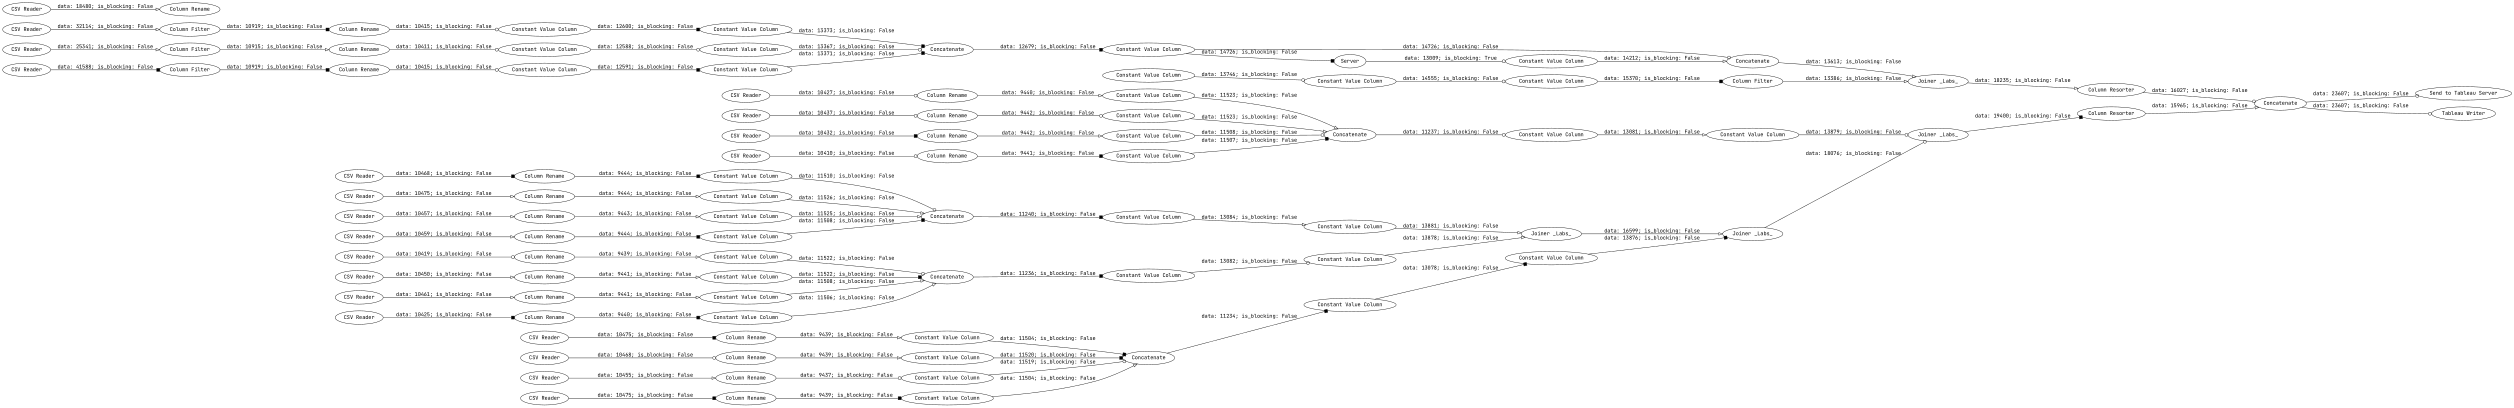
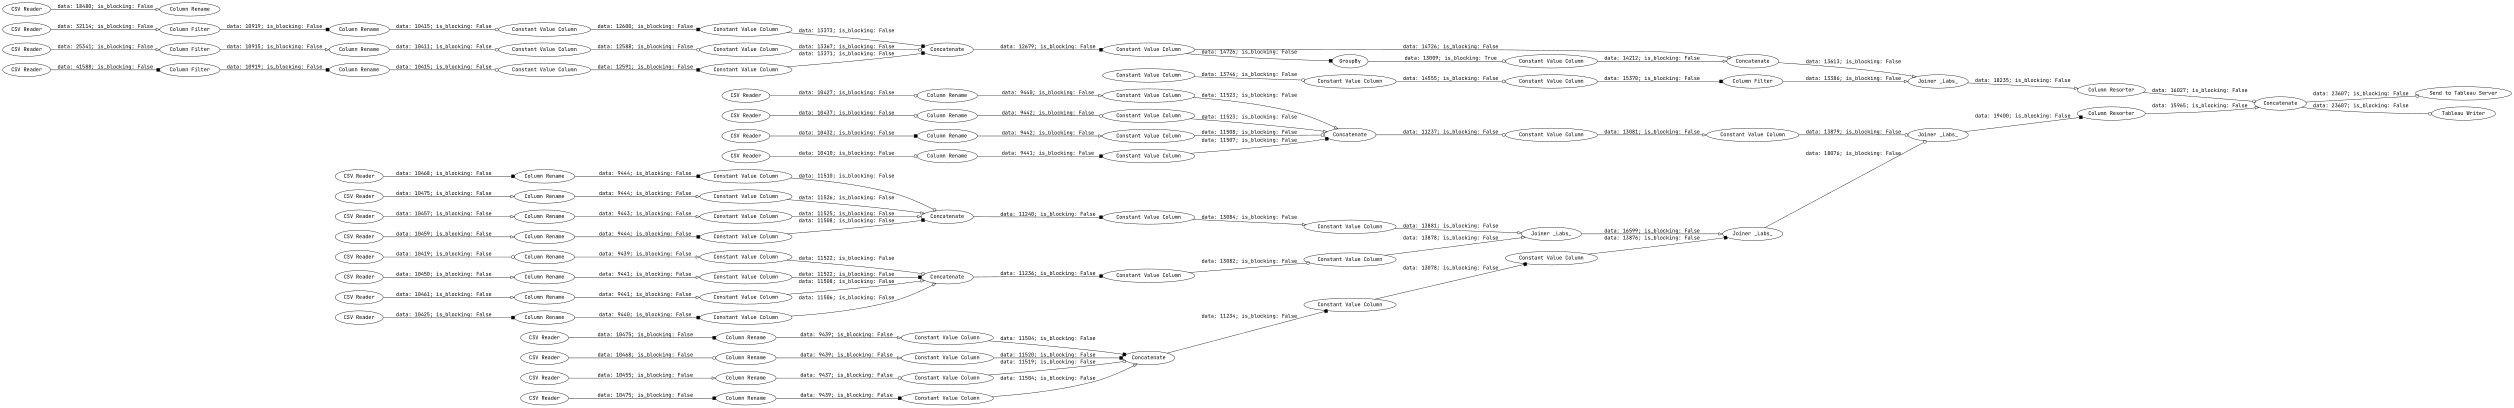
  digraph {
    fontname="JetBrains Mono"
    rankdir=LR
    node [fontname="JetBrains Mono"]
    edge [arrowhead=onormal fontname="JetBrains Mono"]
    n1 [label=Concatenate]
    n2 [label="Constant Value Column"]
    n3 [label="Constant Value Column"]
    n4 [label="Constant Value Column"]
    n5 [label="Constant Value Column"]
    n6 [label="Constant Value Column"]
    n7 [label="Constant Value Column"]
    n8 [label="Constant Value Column"]
    n9 [label=Concatenate]
    n10 [label="CSV Reader"]
    n11 [label="Column Rename"]
    n12 [label="Constant Value Column"]
    n13 [label="Constant Value Column"]
    n14 [label="Constant Value Column"]
    n15 [label="Joiner _Labs_"]
    n16 [label="Column Rename"]
    n17 [label="Constant Value Column"]
    n18 [label="CSV Reader"]
    n19 [label="Column Rename"]
    n20 [label="Constant Value Column"]
    n21 [label="CSV Reader"]
    n22 [label="Column Rename"]
    n23 [label="Constant Value Column"]
    n24 [label="Column Resorter"]
    n25 [label=Concatenate]
    n26 [label="Send to Tableau Server"]
    n27 [label="Tableau Writer"]
    n28 [label="Constant Value Column"]
    n29 [label=Concatenate]
    n30 [label="Constant Value Column"]
    n31 [label="Constant Value Column"]
    n32 [label=Concatenate]
    n33 [label="Constant Value Column"]
    n34 [label="Constant Value Column"]
    n35 [label="Constant Value Column"]
    n36 [label=Concatenate]
    n37 [label="Joiner _Labs_"]
    n38 [label="Constant Value Column"]
-   n39 [label=Server]
+   n39 [label=GroupBy]
    n40 [label="Constant Value Column"]
    n41 [label="Column Filter"]
    n42 [label="Column Rename"]
    n43 [label="Constant Value Column"]
    n44 [label="Column Rename"]
    n45 [label="Constant Value Column"]
    n46 [label="Joiner _Labs_"]
    n47 [label="Joiner _Labs_"]
    n48 [label="Column Filter"]
    n49 [label="Column Rename"]
    n50 [label="Constant Value Column"]
    n51 [label="CSV Reader"]
    n52 [label="Column Rename"]
    n53 [label="Constant Value Column"]
    n54 [label="CSV Reader"]
    n55 [label="Column Rename"]
    n56 [label="Constant Value Column"]
    n57 [label="Constant Value Column"]
    n58 [label="CSV Reader"]
    n59 [label="Column Resorter"]
    n60 [label="Constant Value Column"]
    n61 [label="CSV Reader"]
    n62 [label="CSV Reader"]
    n63 [label="Column Filter"]
    n64 [label="Column Rename"]
    n65 [label="Column Rename"]
    n66 [label=Concatenate]
    n67 [label="CSV Reader"]
    n68 [label="Column Rename"]
    n69 [label="Constant Value Column"]
    n70 [label="Column Filter"]
    n71 [label="Column Rename"]
    n72 [label="Constant Value Column"]
    n73 [label="CSV Reader"]
    n74 [label="Column Rename"]
    n75 [label="Column Rename"]
    n76 [label="Constant Value Column"]
    n77 [label="CSV Reader"]
    n78 [label="Column Rename"]
    n79 [label="Constant Value Column"]
    n80 [label="CSV Reader"]
    n81 [label="Column Rename"]
    n82 [label="Constant Value Column"]
    n83 [label="CSV Reader"]
    n84 [label="Column Rename"]
    n85 [label="Constant Value Column"]
    n86 [label="Column Rename"]
    n87 [label="CSV Reader"]
    n88 [label="CSV Reader"]
    n89 [label="CSV Reader"]
    n90 [label="CSV Reader"]
    n91 [label="Column Rename"]
    n92 [label="Constant Value Column"]
    n93 [label="CSV Reader"]
    n94 [label="CSV Reader"]
    n95 [label="CSV Reader"]
    n1 -> n2 [arrowhead=box label="data: 11234; is_blocking: False"]
    n2 -> n3 [arrowhead=box label="data: 13078; is_blocking: False"]
    n3 -> n46 [arrowhead=box label="data: 13876; is_blocking: False"]
    n4 -> n5 [arrowhead=odot label="data: 13746; is_blocking: False"]
    n5 -> n6 [arrowhead=odot label="data: 14555; is_blocking: False"]
    n6 -> n70 [arrowhead=box label="data: 15370; is_blocking: False"]
    n7 -> n8 [arrowhead=box label="data: 12600; is_blocking: False"]
    n8 -> n9 [arrowhead=box label="data: 13373; is_blocking: False"]
    n9 -> n34 [arrowhead=box label="data: 12679; is_blocking: False"]
    n10 -> n11 [arrowhead=box label="data: 10475; is_blocking: False"]
    n11 -> n12 [label="data: 9439; is_blocking: False"]
    n12 -> n1 [arrowhead=box label="data: 11504; is_blocking: False"]
    n13 -> n14 [label="data: 13084; is_blocking: False"]
    n14 -> n15 [label="data: 13881; is_blocking: False"]
    n15 -> n46 [label="data: 16599; is_blocking: False"]
    n16 -> n17 [label="data: 9439; is_blocking: False"]
    n17 -> n1 [arrowhead=box label="data: 11520; is_blocking: False"]
    n18 -> n19 [arrowhead=odot label="data: 10419; is_blocking: False"]
    n19 -> n20 [label="data: 9439; is_blocking: False"]
    n20 -> n29 [arrowhead=odot label="data: 11522; is_blocking: False"]
    n21 -> n22 [label="data: 10455; is_blocking: False"]
    n22 -> n23 [arrowhead=odot label="data: 9437; is_blocking: False"]
    n23 -> n1 [arrowhead=odot label="data: 11519; is_blocking: False"]
    n24 -> n25 [arrowhead=odot label="data: 16027; is_blocking: False"]
    n25 -> n26 [arrowhead=odot label="data: 23607; is_blocking: False"]
    n25 -> n27 [arrowhead=odot label="data: 23607; is_blocking: False"]
    n28 -> n29 [arrowhead=box label="data: 11522; is_blocking: False"]
    n29 -> n30 [arrowhead=box label="data: 11236; is_blocking: False"]
    n30 -> n38 [arrowhead=odot label="data: 13082; is_blocking: False"]
    n31 -> n32 [label="data: 11523; is_blocking: False"]
    n32 -> n33 [arrowhead=odot label="data: 11237; is_blocking: False"]
    n33 -> n79 [label="data: 13081; is_blocking: False"]
    n34 -> n36 [arrowhead=odot label="data: 14726; is_blocking: False"]
    n34 -> n39 [arrowhead=box label="data: 14726; is_blocking: False"]
    n35 -> n1 [label="data: 11504; is_blocking: False"]
    n36 -> n37 [label="data: 13613; is_blocking: False"]
    n37 -> n24 [label="data: 18235; is_blocking: False"]
    n38 -> n15 [label="data: 13878; is_blocking: False"]
    n39 -> n40 [arrowhead=odot label="data: 13009; is_blocking: True"]
    n40 -> n36 [label="data: 14212; is_blocking: False"]
    n41 -> n42 [arrowhead=box label="data: 10919; is_blocking: False"]
    n42 -> n43 [arrowhead=odot label="data: 10415; is_blocking: False"]
    n43 -> n92 [arrowhead=box label="data: 12591; is_blocking: False"]
    n44 -> n45 [arrowhead=odot label="data: 9442; is_blocking: False"]
    n45 -> n32 [label="data: 11523; is_blocking: False"]
    n46 -> n47 [arrowhead=odot label="data: 18076; is_blocking: False"]
    n47 -> n59 [arrowhead=box label="data: 19400; is_blocking: False"]
    n48 -> n49 [label="data: 10915; is_blocking: False"]
    n49 -> n50 [arrowhead=odot label="data: 10411; is_blocking: False"]
    n50 -> n60 [arrowhead=odot label="data: 12588; is_blocking: False"]
    n51 -> n52 [arrowhead=box label="data: 10468; is_blocking: False"]
    n52 -> n53 [arrowhead=box label="data: 9444; is_blocking: False"]
    n53 -> n66 [arrowhead=odot label="data: 11510; is_blocking: False"]
    n54 -> n55 [arrowhead=box label="data: 10432; is_blocking: False"]
    n55 -> n56 [label="data: 9442; is_blocking: False"]
    n56 -> n32 [arrowhead=odot label="data: 11508; is_blocking: False"]
    n57 -> n32 [arrowhead=box label="data: 11507; is_blocking: False"]
    n58 -> n44 [arrowhead=odot label="data: 10437; is_blocking: False"]
    n59 -> n25 [label="data: 15965; is_blocking: False"]
    n60 -> n9 [arrowhead=odot label="data: 13367; is_blocking: False"]
    n61 -> n48 [label="data: 25341; is_blocking: False"]
    n62 -> n63 [label="data: 32114; is_blocking: False"]
    n63 -> n64 [arrowhead=box label="data: 10919; is_blocking: False"]
    n64 -> n7 [arrowhead=odot label="data: 10415; is_blocking: False"]
    n65 -> n35 [arrowhead=box label="data: 9439; is_blocking: False"]
    n66 -> n13 [arrowhead=box label="data: 11240; is_blocking: False"]
    n67 -> n68 [label="data: 10475; is_blocking: False"]
    n68 -> n69 [label="data: 9444; is_blocking: False"]
    n69 -> n66 [label="data: 11526; is_blocking: False"]
    n70 -> n37 [label="data: 13386; is_blocking: False"]
    n71 -> n28 [label="data: 9441; is_blocking: False"]
    n72 -> n66 [label="data: 11525; is_blocking: False"]
    n73 -> n41 [arrowhead=box label="data: 41588; is_blocking: False"]
    n74 -> n31 [label="data: 9440; is_blocking: False"]
    n75 -> n76 [label="data: 9441; is_blocking: False"]
    n76 -> n29 [label="data: 11508; is_blocking: False"]
    n77 -> n78 [label="data: 10457; is_blocking: False"]
    n78 -> n72 [label="data: 9443; is_blocking: False"]
    n79 -> n47 [arrowhead=odot label="data: 13879; is_blocking: False"]
    n80 -> n71 [label="data: 10450; is_blocking: False"]
    n81 -> n82 [arrowhead=box label="data: 9440; is_blocking: False"]
    n82 -> n29 [label="data: 11506; is_blocking: False"]
    n83 -> n75 [label="data: 10461; is_blocking: False"]
    n84 -> n85 [arrowhead=box label="data: 9444; is_blocking: False"]
    n85 -> n66 [arrowhead=box label="data: 11508; is_blocking: False"]
    n86 -> n57 [arrowhead=box label="data: 9441; is_blocking: False"]
    n87 -> n74 [arrowhead=odot label="data: 10427; is_blocking: False"]
    n88 -> n16 [arrowhead=odot label="data: 10468; is_blocking: False"]
    n89 -> n84 [label="data: 10459; is_blocking: False"]
    n90 -> n91 [label="data: 18480; is_blocking: False"]
    n92 -> n9 [arrowhead=box label="data: 13371; is_blocking: False"]
    n93 -> n65 [arrowhead=box label="data: 10475; is_blocking: False"]
    n94 -> n81 [arrowhead=box label="data: 10425; is_blocking: False"]
    n95 -> n86 [arrowhead=odot label="data: 10410; is_blocking: False"]
  }
